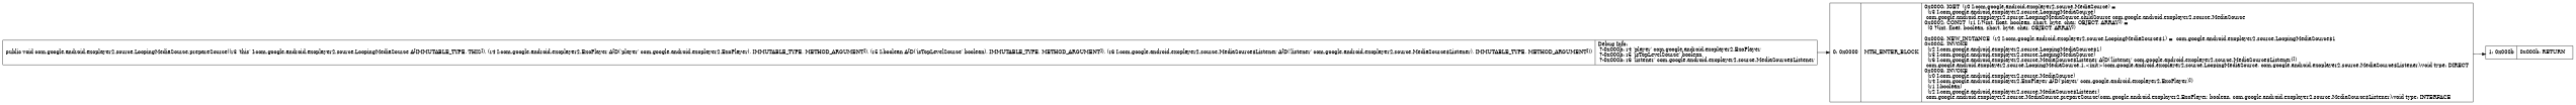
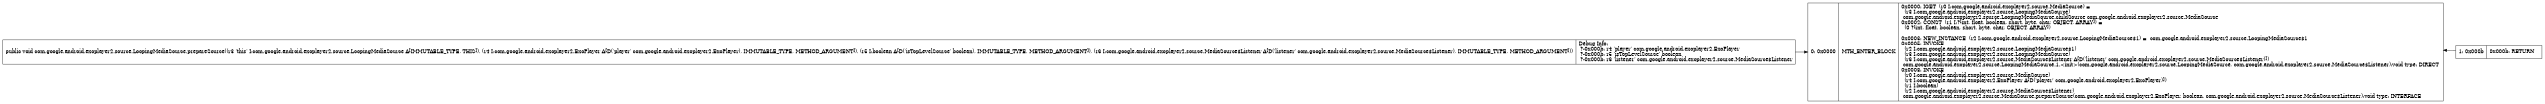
  digraph {
    rankdir=LR
    node [shape=record]
    n1 [label="{0\:\ 0x0000|MTH_ENTER_BLOCK\l|0x0000: IGET  (r0 I:com.google.android.exoplayer2.source.MediaSource) = \l  (r3 I:com.google.android.exoplayer2.source.LoopingMediaSource)\l com.google.android.exoplayer2.source.LoopingMediaSource.childSource com.google.android.exoplayer2.source.MediaSource \l0x0002: CONST  (r1 I:?[int, float, boolean, short, byte, char, OBJECT, ARRAY]) = \l  (0 ?[int, float, boolean, short, byte, char, OBJECT, ARRAY])\l \l0x0003: NEW_INSTANCE  (r2 I:com.google.android.exoplayer2.source.LoopingMediaSource$1) =  com.google.android.exoplayer2.source.LoopingMediaSource$1 \l0x0005: INVOKE  \l  (r2 I:com.google.android.exoplayer2.source.LoopingMediaSource$1)\l  (r3 I:com.google.android.exoplayer2.source.LoopingMediaSource)\l  (r6 I:com.google.android.exoplayer2.source.MediaSource$Listener A[D('listener' com.google.android.exoplayer2.source.MediaSource$Listener)])\l com.google.android.exoplayer2.source.LoopingMediaSource.1.\<init\>(com.google.android.exoplayer2.source.LoopingMediaSource, com.google.android.exoplayer2.source.MediaSource$Listener):void type: DIRECT \l0x0008: INVOKE  \l  (r0 I:com.google.android.exoplayer2.source.MediaSource)\l  (r4 I:com.google.android.exoplayer2.ExoPlayer A[D('player' com.google.android.exoplayer2.ExoPlayer)])\l  (r1 I:boolean)\l  (r2 I:com.google.android.exoplayer2.source.MediaSource$Listener)\l com.google.android.exoplayer2.source.MediaSource.prepareSource(com.google.android.exoplayer2.ExoPlayer, boolean, com.google.android.exoplayer2.source.MediaSource$Listener):void type: INTERFACE \l}"]
    n2 [label="{1\:\ 0x000b|0x000b: RETURN   \l}"]
    n3 [label="{public void com.google.android.exoplayer2.source.LoopingMediaSource.prepareSource((r3 'this' I:com.google.android.exoplayer2.source.LoopingMediaSource A[IMMUTABLE_TYPE, THIS]), (r4 I:com.google.android.exoplayer2.ExoPlayer A[D('player' com.google.android.exoplayer2.ExoPlayer), IMMUTABLE_TYPE, METHOD_ARGUMENT]), (r5 I:boolean A[D('isTopLevelSource' boolean), IMMUTABLE_TYPE, METHOD_ARGUMENT]), (r6 I:com.google.android.exoplayer2.source.MediaSource$Listener A[D('listener' com.google.android.exoplayer2.source.MediaSource$Listener), IMMUTABLE_TYPE, METHOD_ARGUMENT]))  | Debug Info:\l  ?\-0x000b: r4 'player' com.google.android.exoplayer2.ExoPlayer\l  ?\-0x000b: r5 'isTopLevelSource' boolean\l  ?\-0x000b: r6 'listener' com.google.android.exoplayer2.source.MediaSource$Listener\l}"]
-   n1 -> n2
+   n2 -> n1
    n3 -> n1
  }
